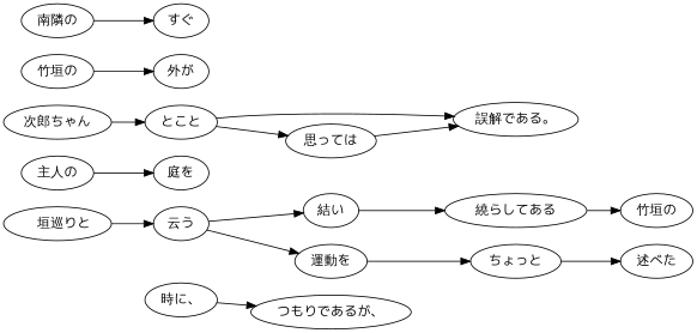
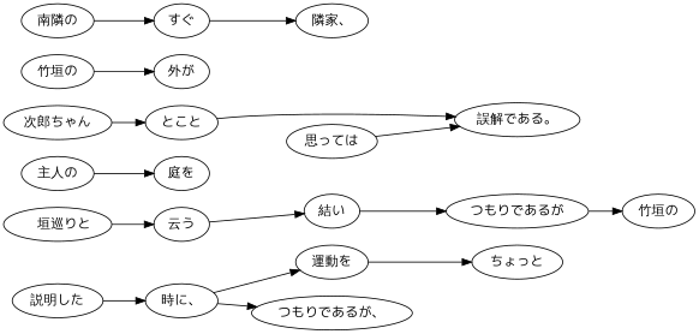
  digraph {
    fontname="Liberation Mono"
    rankdir=LR
    node [fontname="Liberation Mono"]
    edge [fontname="Liberation Mono"]
    n1 [label="　垣巡りと"]
    n2 [label="云う"]
    n3 [label="運動を"]
    n4 [label="結い"]
    n5 [label="ちょっと"]
+   n6 [label="説明した"]
    n7 [label="時に、"]
    n8 [label="つもりであるが、"]
    n9 [label="主人の"]
    n10 [label="庭を"]
-   n11 [label="繞らしてある"]
+   n11 [label="つもりであるが"]
    n12 [label="竹垣の"]
-   n13 [label="述べた"]
    n14 [label="誤解である。"]
    n15 [label="竹垣の"]
    n16 [label="外が"]
    n17 [label="思っては"]
    n18 [label="すぐ"]
+   n19 [label="隣家、"]
    n20 [label="南隣の"]
    n21 [label="次郎ちゃん"]
    n22 [label="とこと"]
    n1 -> n2
-   n2 -> n3
+   n7 -> n3
    n2 -> n4
    n3 -> n5
    n4 -> n11
-   n5 -> n13
+   n6 -> n7
    n7 -> n8
    n9 -> n10
    n11 -> n12
    n15 -> n16
    n17 -> n14
+   n18 -> n19
    n20 -> n18
    n21 -> n22
    n22 -> n14
-   n22 -> n17
  }
